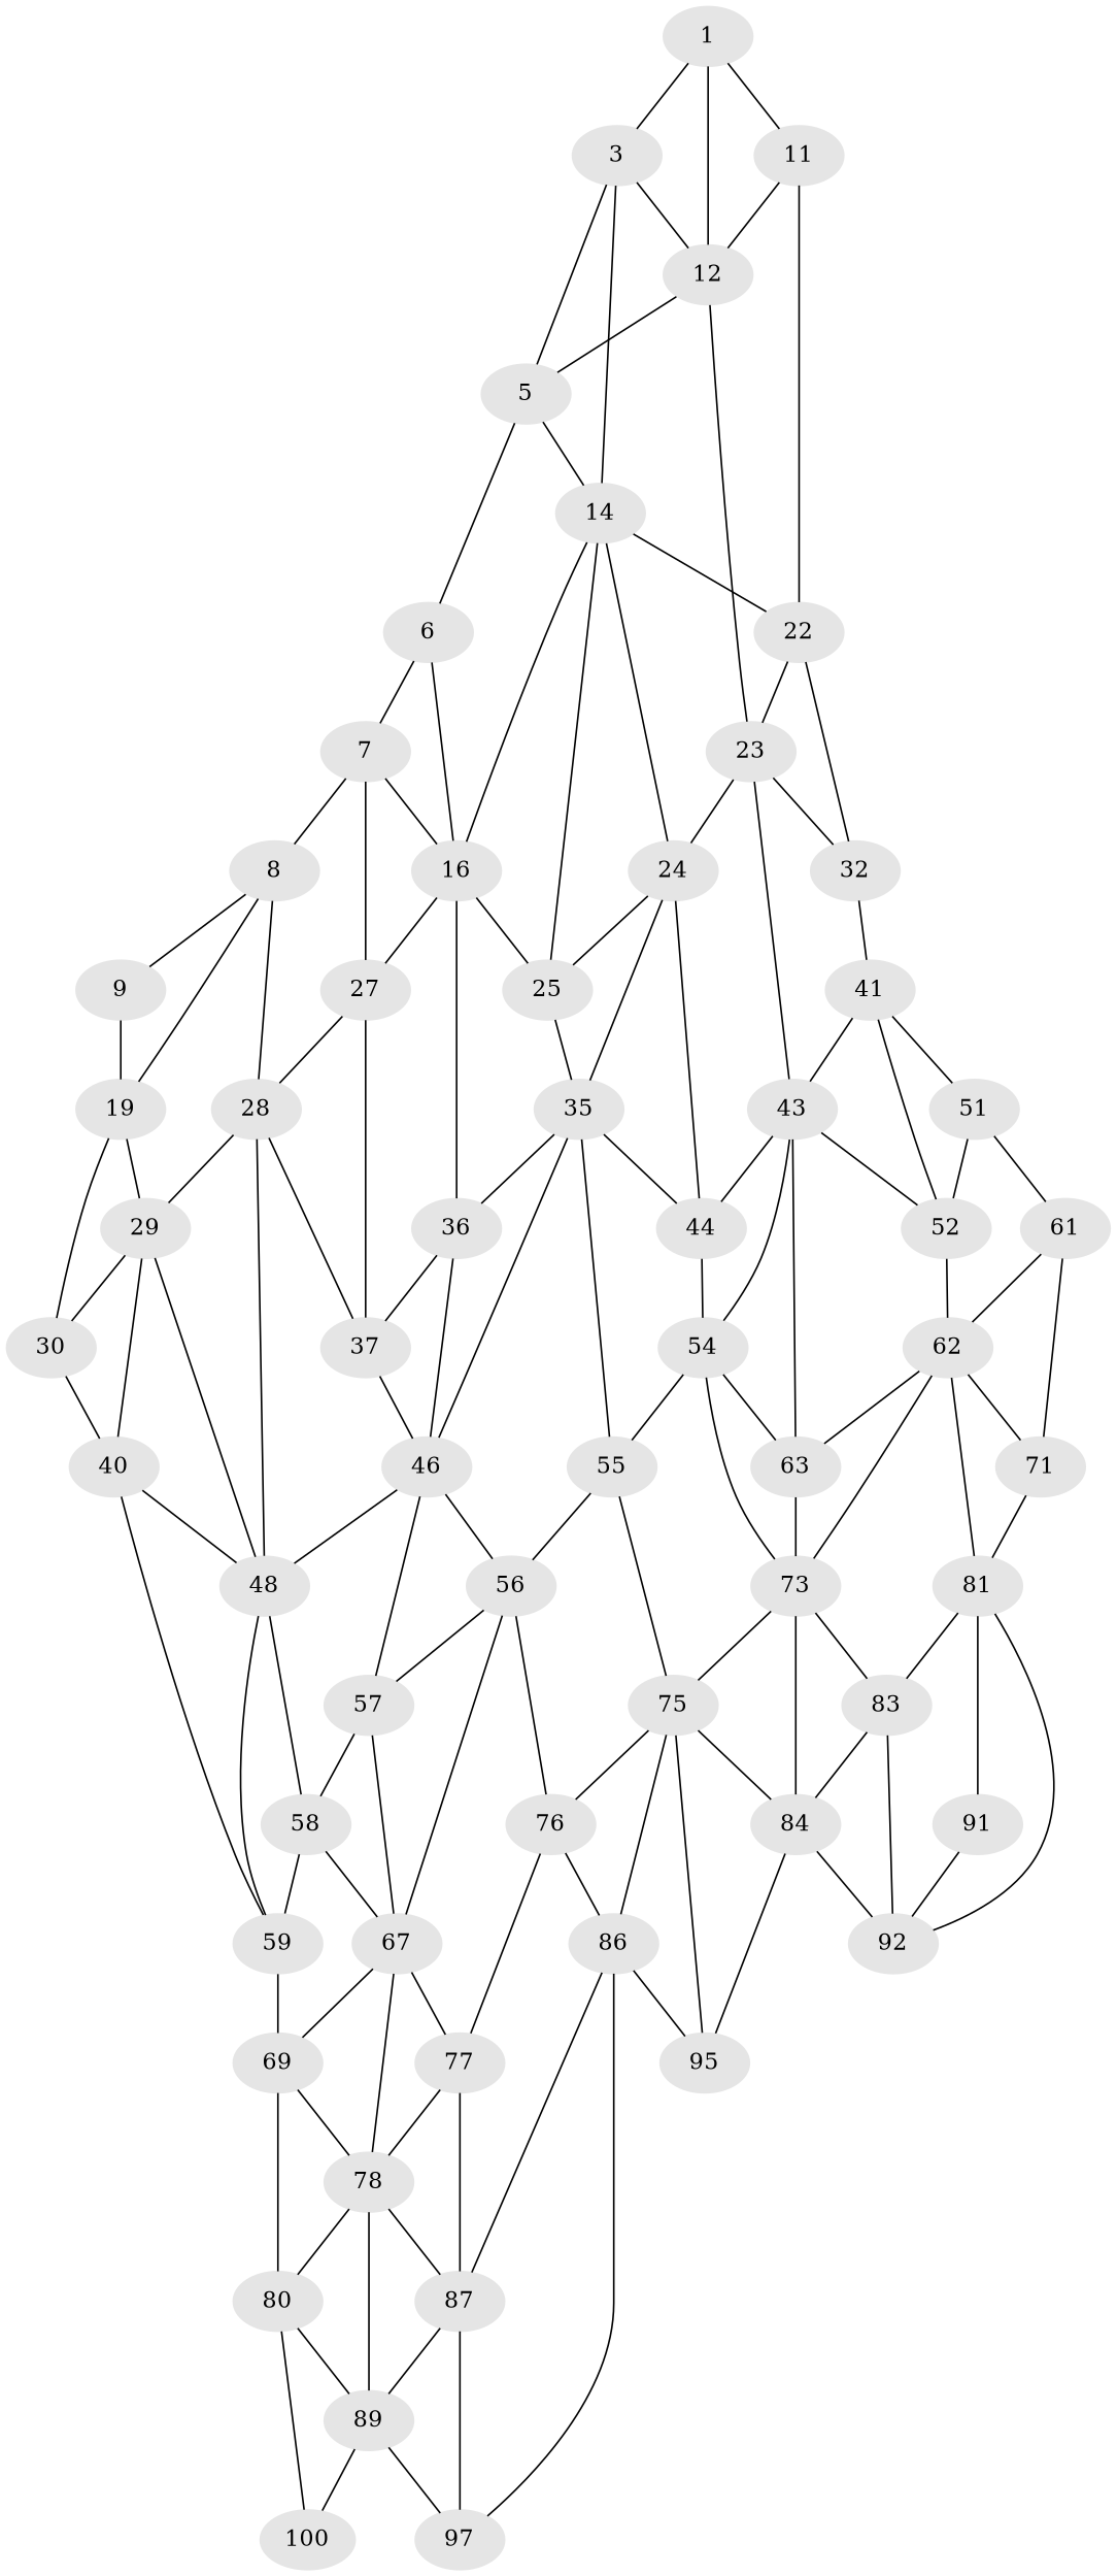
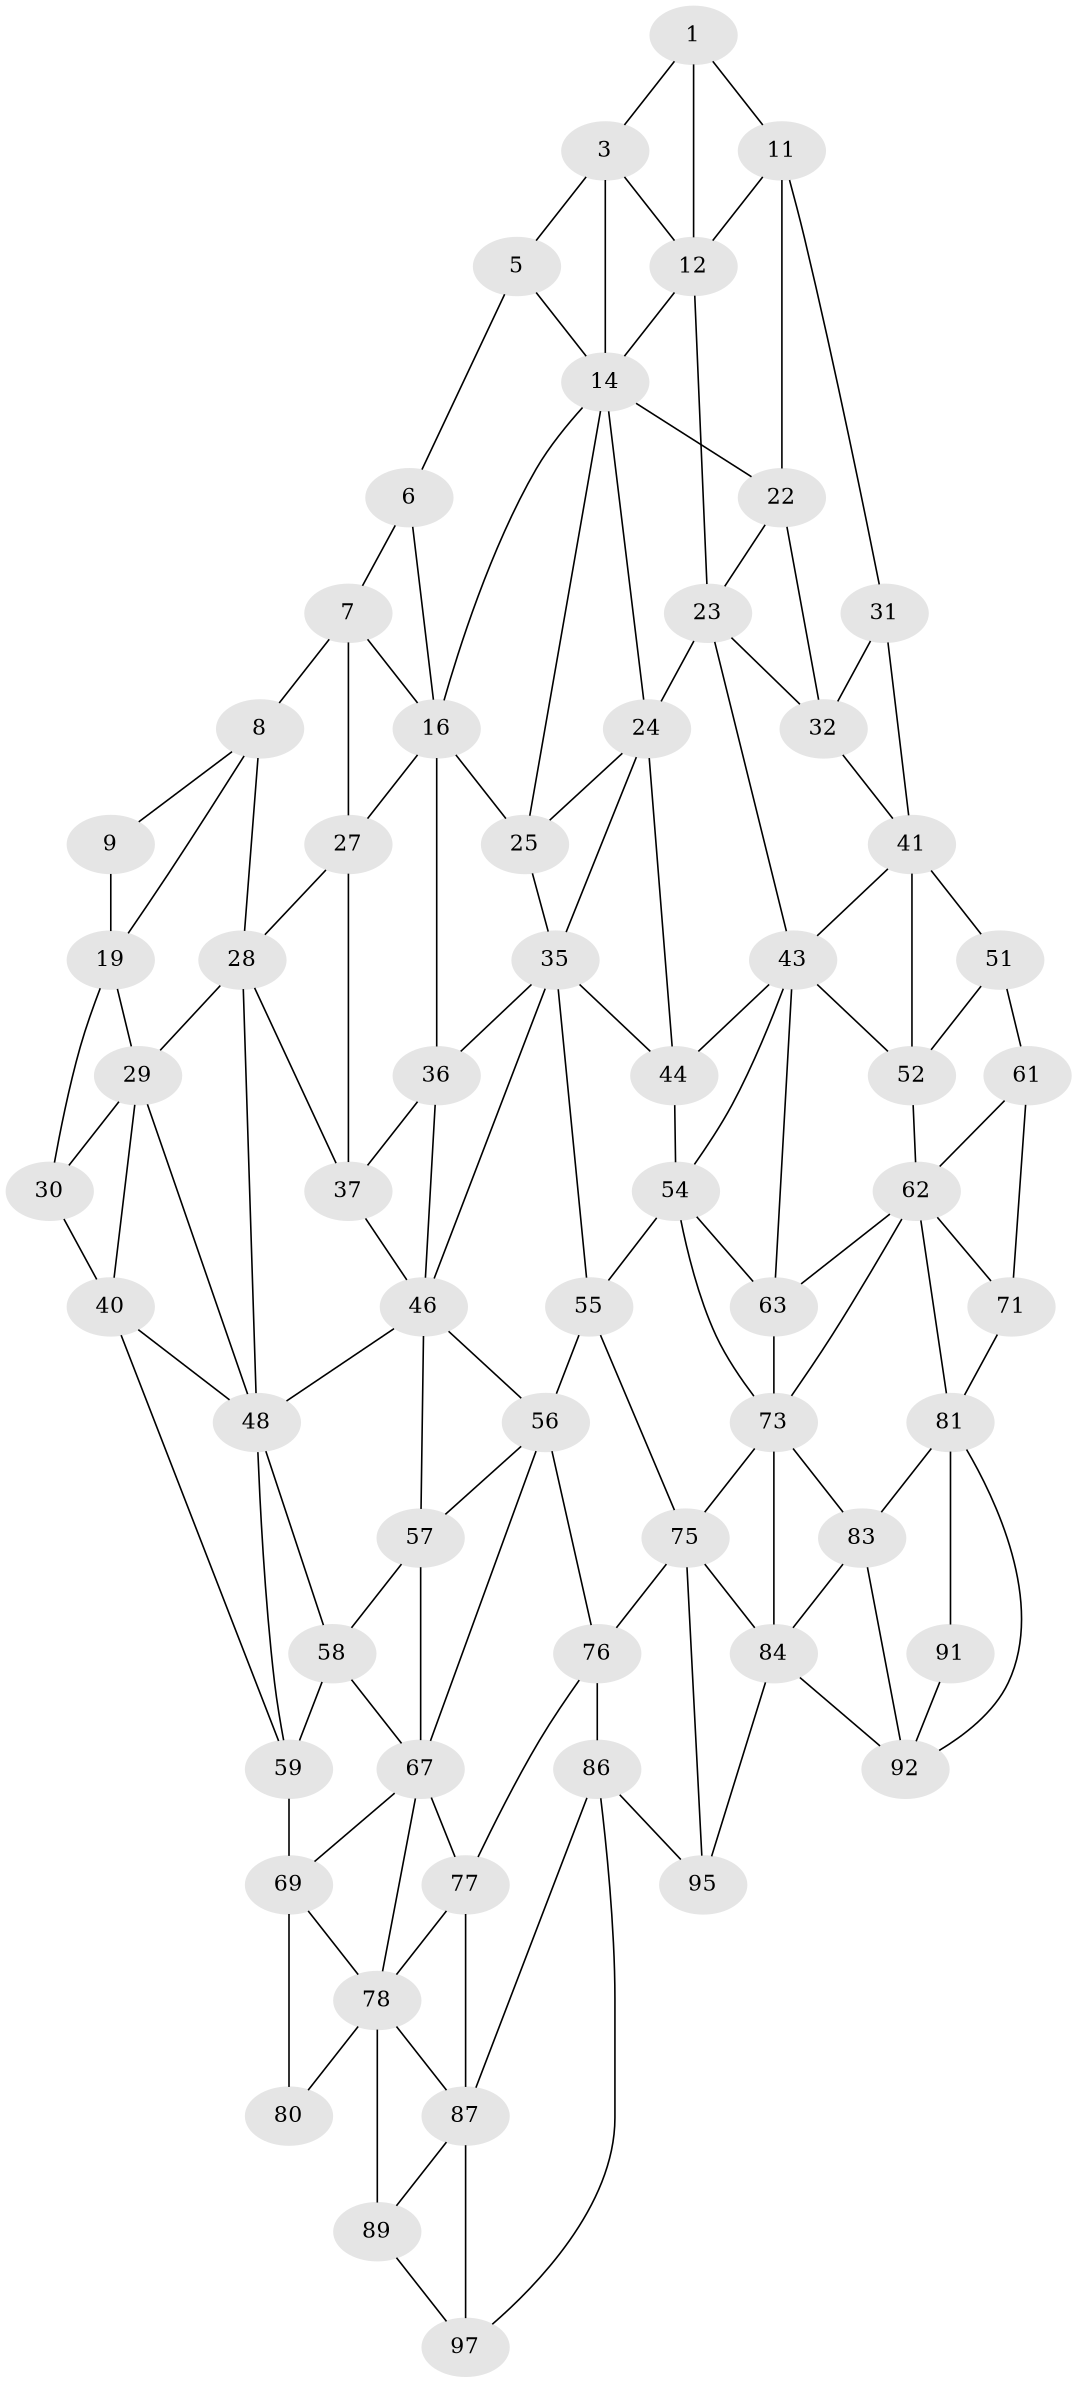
  graph {
    node [color=gray90 style=filled]
    1 [super="+2"]
    3 [super="+4"]
    11 [super="+21"]
    12 [super="+13"]
    5
    14 [super="+15"]
    22
+   31
    23 [super="+33"]
    6
    16 [super="+26"]
    24 [super="+34"]
    25
    7 [super="+17"]
    8 [super="+18"]
    27
    36
    9 [super="+10"]
    19 [super="+20"]
    28 [super="+38"]
    37
    29 [super="+39"]
    30
    48 [super="+49"]
    32
    41 [super="+42"]
    43 [super="+53"]
    35 [super="+45"]
    44
    46 [super="+47"]
    40 [super="+50"]
    52
    54 [super="+64"]
    63
    55 [super="+65"]
    59 [super="+60"]
    58
    51
    56 [super="+66"]
    57
    75 [super="+85"]
    69 [super="+70"]
    61
    62 [super="+72"]
    73 [super="+74"]
    67 [super="+68"]
    76
    71
    81 [super="+82"]
    83
    84 [super="+94"]
    86 [super="+96"]
    95
    77
    78 [super="+79"]
    80 [super="+90"]
    91
    92 [super="+93"]
    87 [super="+88"]
    89 [super="+99"]
-   100
    97 [super="+98"]
    1 -- 3
    1 -- 11
    1 -- 12
    3 -- 12
    3 -- 5
    3 -- 14
    11 -- 12
    11 -- 22
-   12 -- 5
+   11 -- 31
+   12 -- 14
    12 -- 23
    5 -- 14
    5 -- 6
    14 -- 22
    14 -- 16
    14 -- 24
    14 -- 25
    22 -- 23
    22 -- 32
+   31 -- 32
+   31 -- 41
    23 -- 24 [weight=2]
    23 -- 32
    23 -- 43
    6 -- 16
    6 -- 7
    16 -- 25
    16 -- 27
    16 -- 36
    24 -- 25
    24 -- 35
    24 -- 44
    25 -- 35
    7 -- 16
    7 -- 8 [weight=2]
    7 -- 27
    8 -- 9
    8 -- 19
    8 -- 28
    27 -- 28
    27 -- 37
    36 -- 37
    36 -- 46
    9 -- 19 [weight=2]
    19 -- 29
    19 -- 30
    28 -- 37
    28 -- 29 [weight=2]
    28 -- 48
    37 -- 46
    29 -- 30
    29 -- 48
    29 -- 40
    30 -- 40
    48 -- 59
    48 -- 58
    32 -- 41
    41 -- 43
    41 -- 52
    41 -- 51
    43 -- 44
    43 -- 52
    43 -- 54
    43 -- 63
    35 -- 36
    35 -- 44
    35 -- 46
    35 -- 55
    44 -- 54
    46 -- 48
    46 -- 56
    46 -- 57
    40 -- 48
    40 -- 59
    52 -- 62
    54 -- 63
    54 -- 55 [weight=2]
    54 -- 73
    63 -- 73
    55 -- 56 [weight=2]
    55 -- 75
    59 -- 69 [weight=2]
    58 -- 59
    58 -- 67
    51 -- 52
    51 -- 61
    56 -- 57
    56 -- 67
    56 -- 76
    57 -- 58
    57 -- 67
    75 -- 76
    75 -- 84
-   75 -- 86
    75 -- 95
    69 -- 78
    69 -- 80
    61 -- 62
    61 -- 71
    62 -- 63
    62 -- 73
    62 -- 71
    62 -- 81
    73 -- 75
    73 -- 83
    73 -- 84
    67 -- 69
    67 -- 77
    67 -- 78
    76 -- 86
    76 -- 77
    71 -- 81
    81 -- 83
    81 -- 91
    81 -- 92
    83 -- 84
    83 -- 92
    84 -- 95
    84 -- 92
    86 -- 95
    86 -- 87
    86 -- 97
    77 -- 78
    77 -- 87
    78 -- 80
    78 -- 87
    78 -- 89
-   80 -- 89
-   80 -- 100
    91 -- 92
    87 -- 89
    87 -- 97 [weight=2]
-   89 -- 100
    89 -- 97
  }
